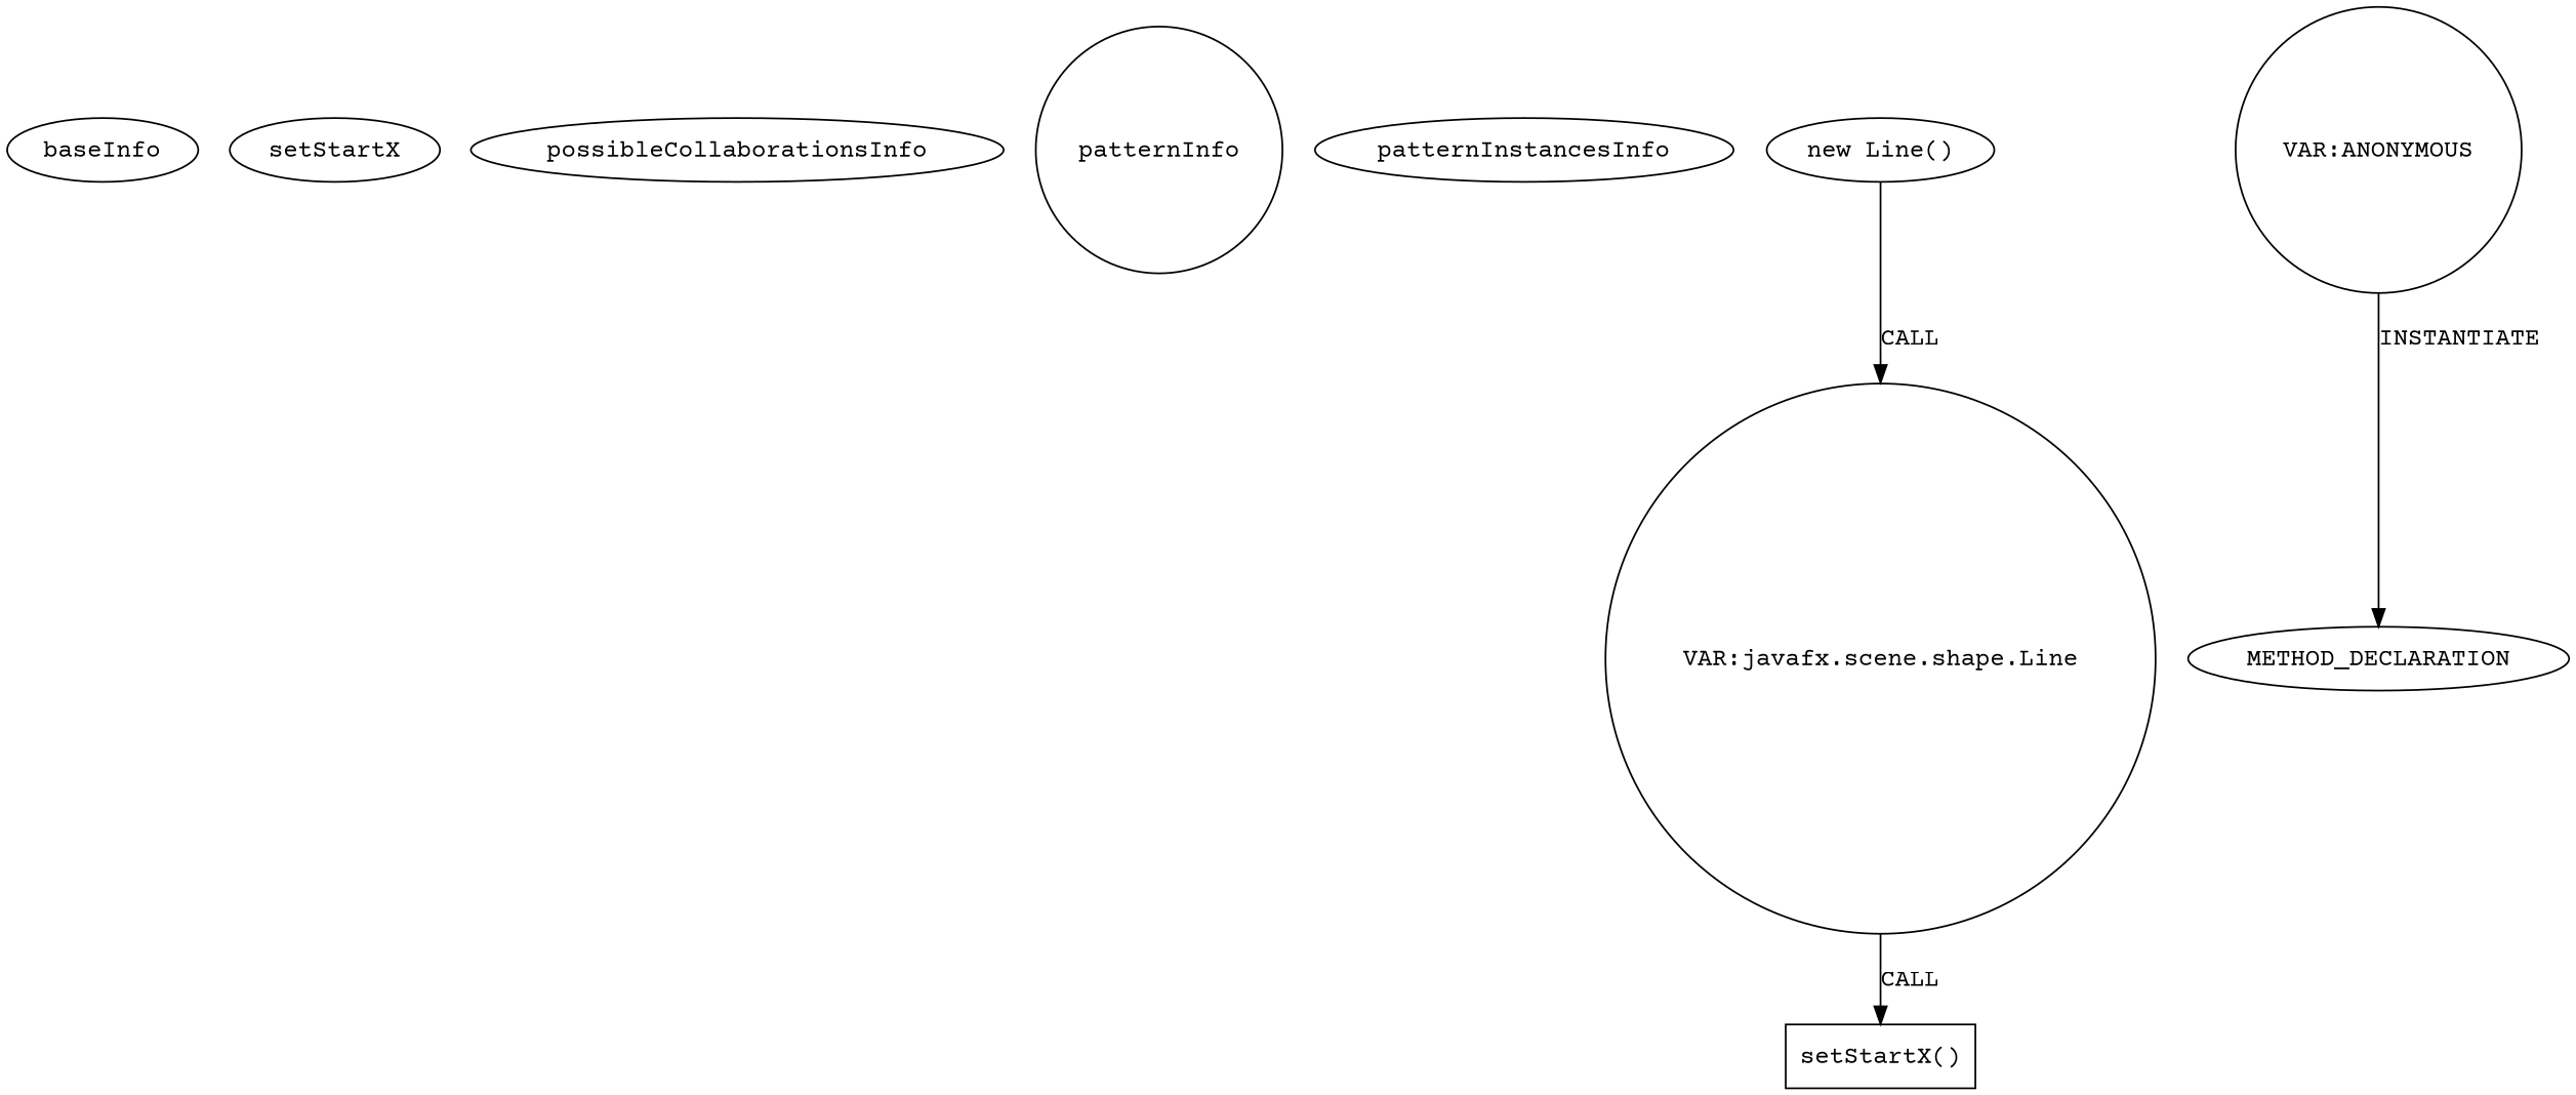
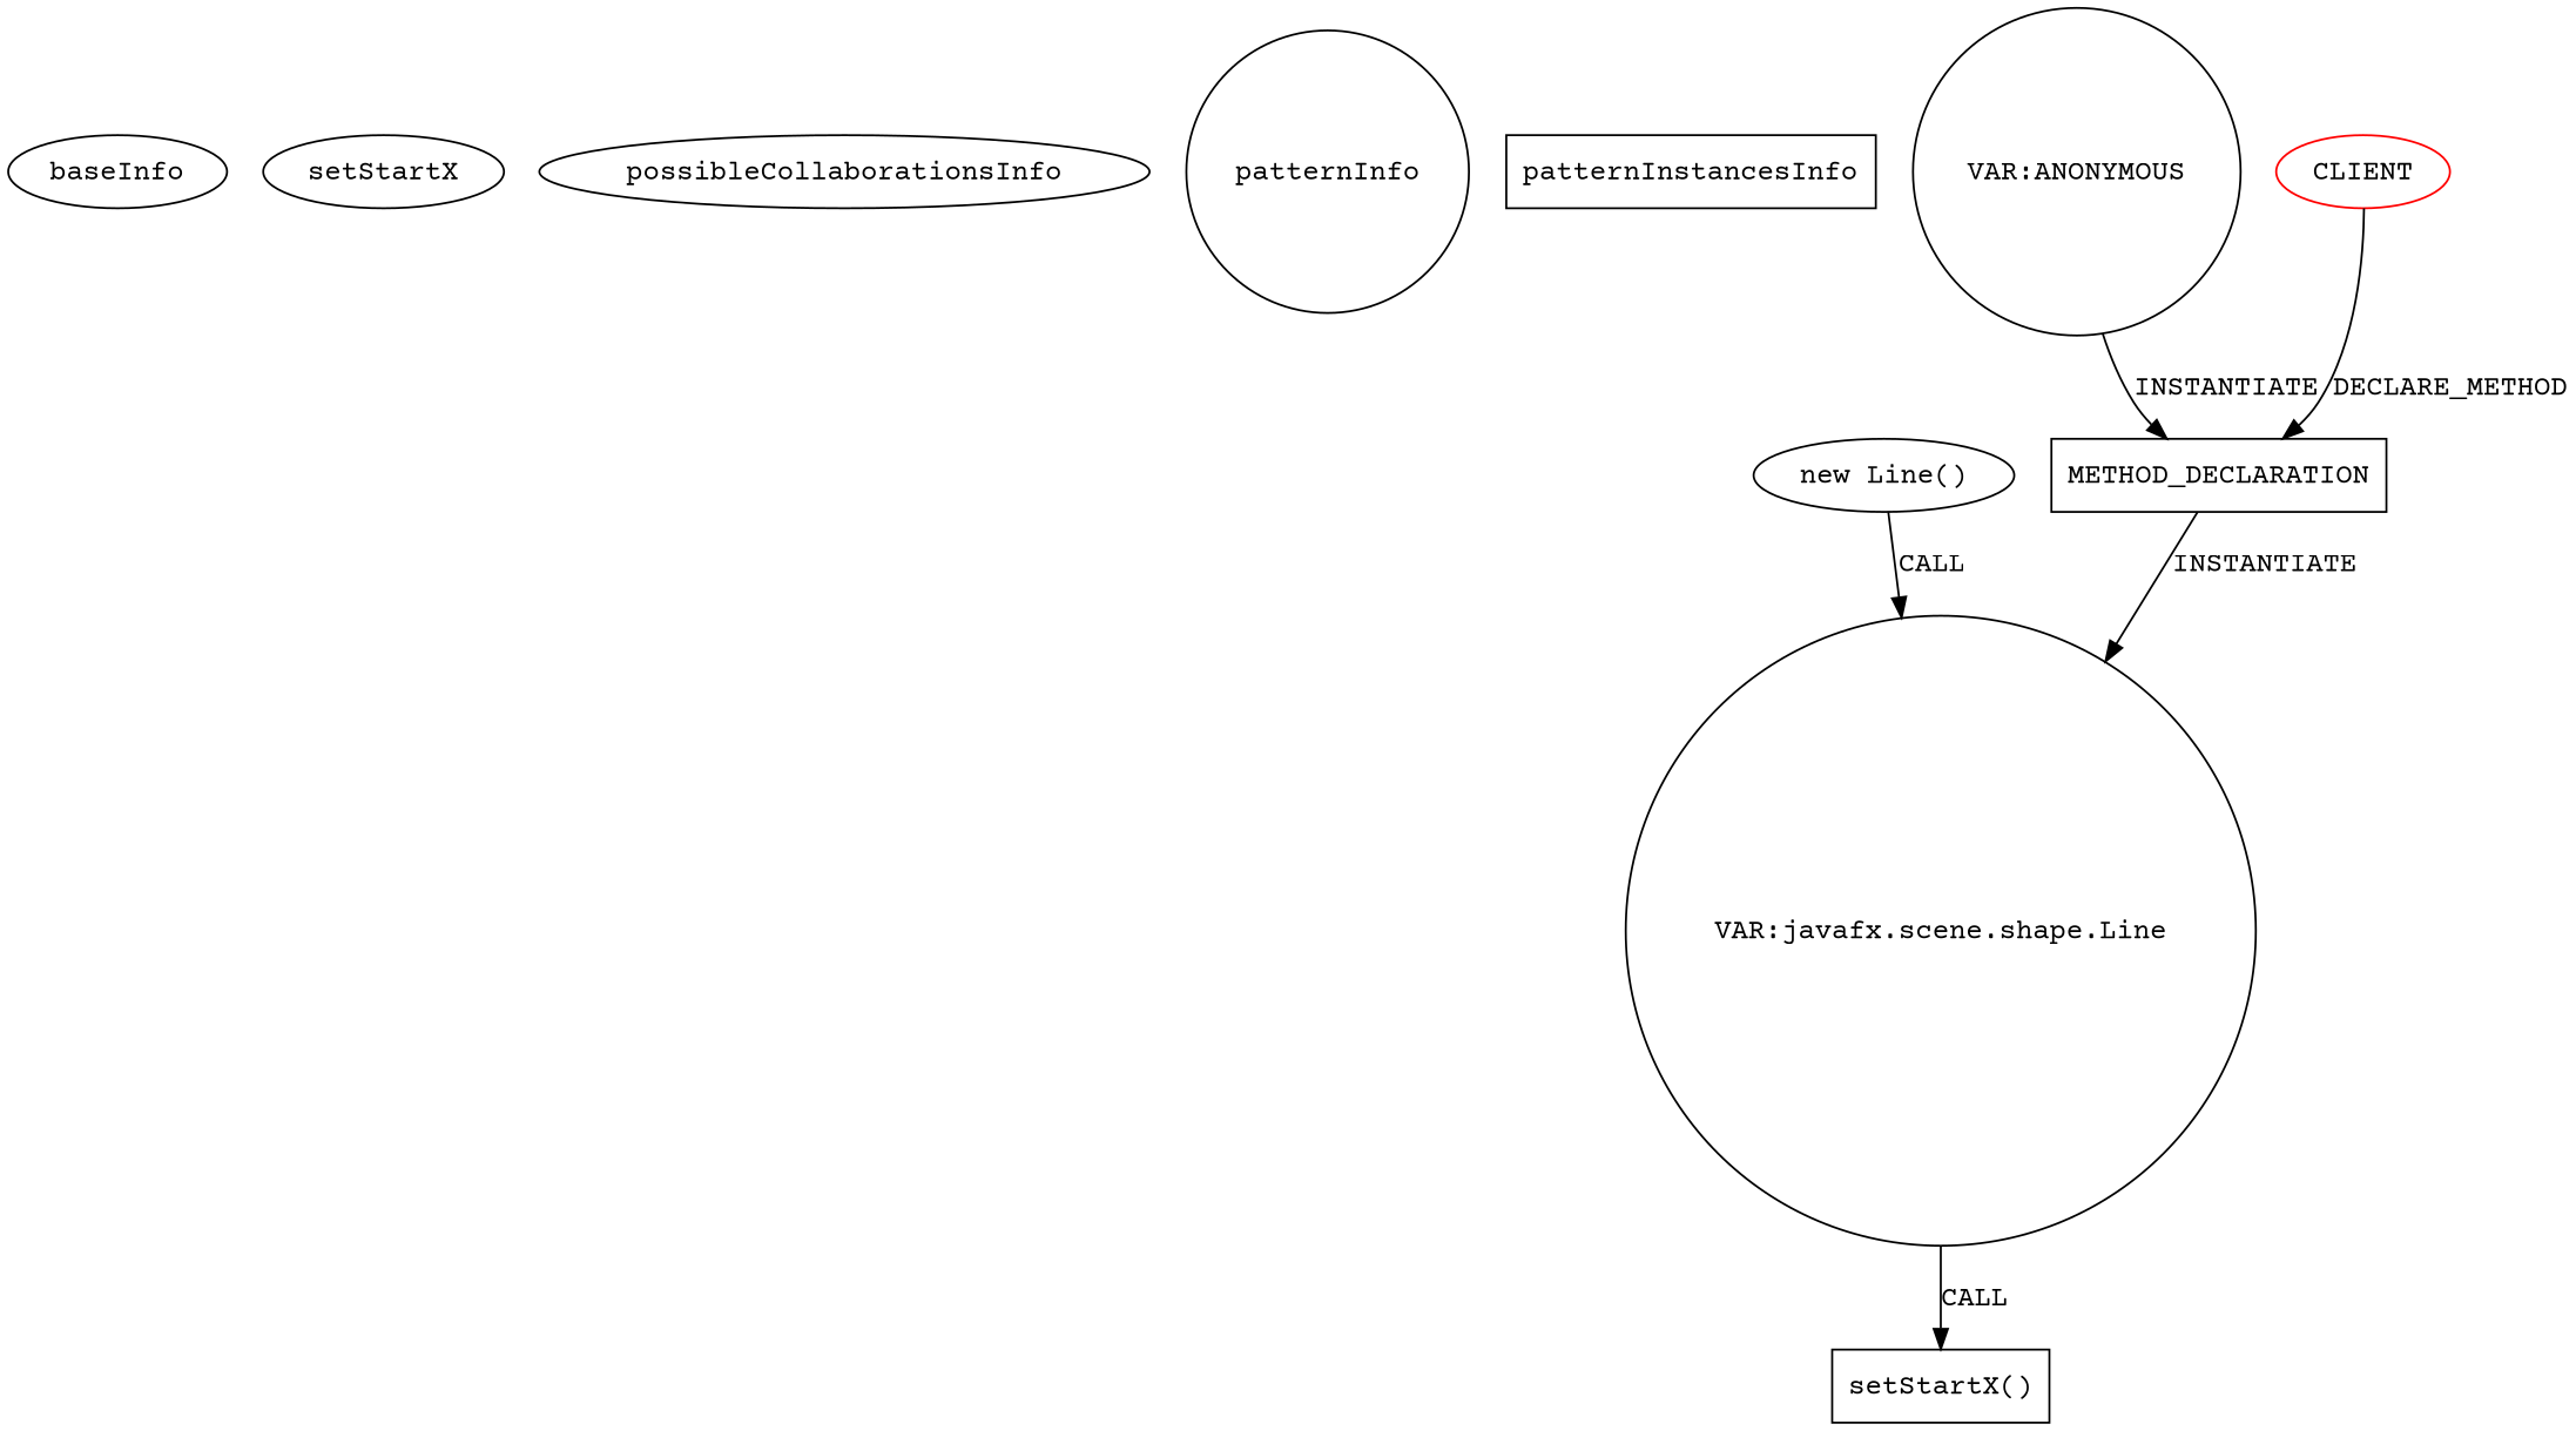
  digraph {
    fontname="Courier Prime"
    node [fontname="Courier Prime" isFrameworkType=false]
    edge [fontname="Courier Prime"]
    baseInfo [category=pattern graphId=4047 isAnonymous=false possibleRelation=false isFrameworkType=""]
    n2 [label=setStartX isFrameworkType=""]
    possibleCollaborationsInfo [isFrameworkType=""]
    patternInfo [frequency=2.0 patternRootClient=0 shape=circle isFrameworkType=""]
-   patternInstancesInfo [0="mrempala-sp~/mrempala-sp/sp-master/src/application/VcPtVisualSchematicView.java~VcPtVisualSchematicView~3690" 1="mrempala-sp~/mrempala-sp/sp-master/src/application/VcPtVisualSchematicViewClickable.java~VcPtVisualSchematicViewClickable~3668" isFrameworkType=""]
+   patternInstancesInfo [0="mrempala-sp~/mrempala-sp/sp-master/src/application/VcPtVisualSchematicView.java~VcPtVisualSchematicView~3690" 1="mrempala-sp~/mrempala-sp/sp-master/src/application/VcPtVisualSchematicViewClickable.java~VcPtVisualSchematicViewClickable~3668" shape=box isFrameworkType=""]
    n6 [label="new Line()" vertexType=CONSTRUCTOR_CALL]
    n7 [label="VAR:javafx.scene.shape.Line" shape=circle vertexType=VARIABLE_EXPRESION]
    n8 [label="setStartX()" shape=box vertexType=INSIDE_CALL]
-   n9 [label=METHOD_DECLARATION shape=ellipse vertexType=CLIENT_METHOD_DECLARATION]
+   n9 [label=METHOD_DECLARATION shape=box vertexType=CLIENT_METHOD_DECLARATION]
    n10 [label="VAR:ANONYMOUS" shape=circle vertexType=VARIABLE_EXPRESION]
+   n11 [color=red label=CLIENT vertexType=ROOT_CLIENT_CLASS_DECLARATION]
    n6 -> n7 [label=CALL]
    n7 -> n8 [label=CALL]
+   n9 -> n7 [label=INSTANTIATE]
    n10 -> n9 [label=INSTANTIATE]
+   n11 -> n9 [label=DECLARE_METHOD]
  }
